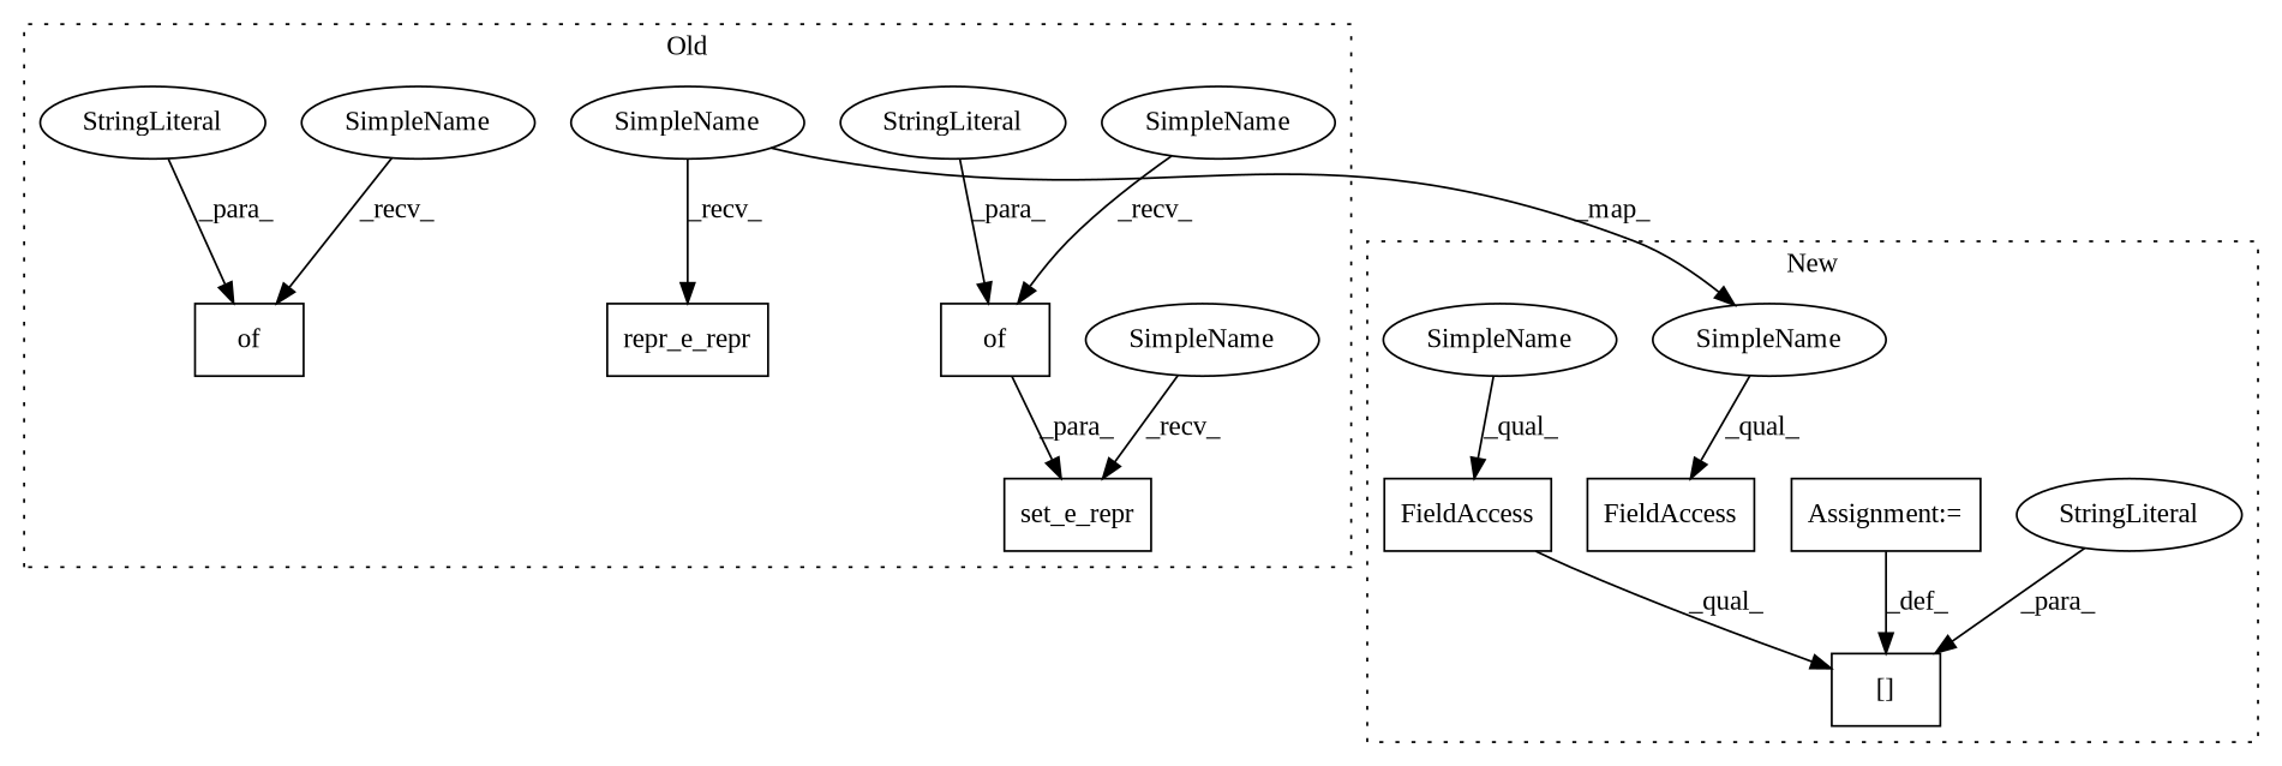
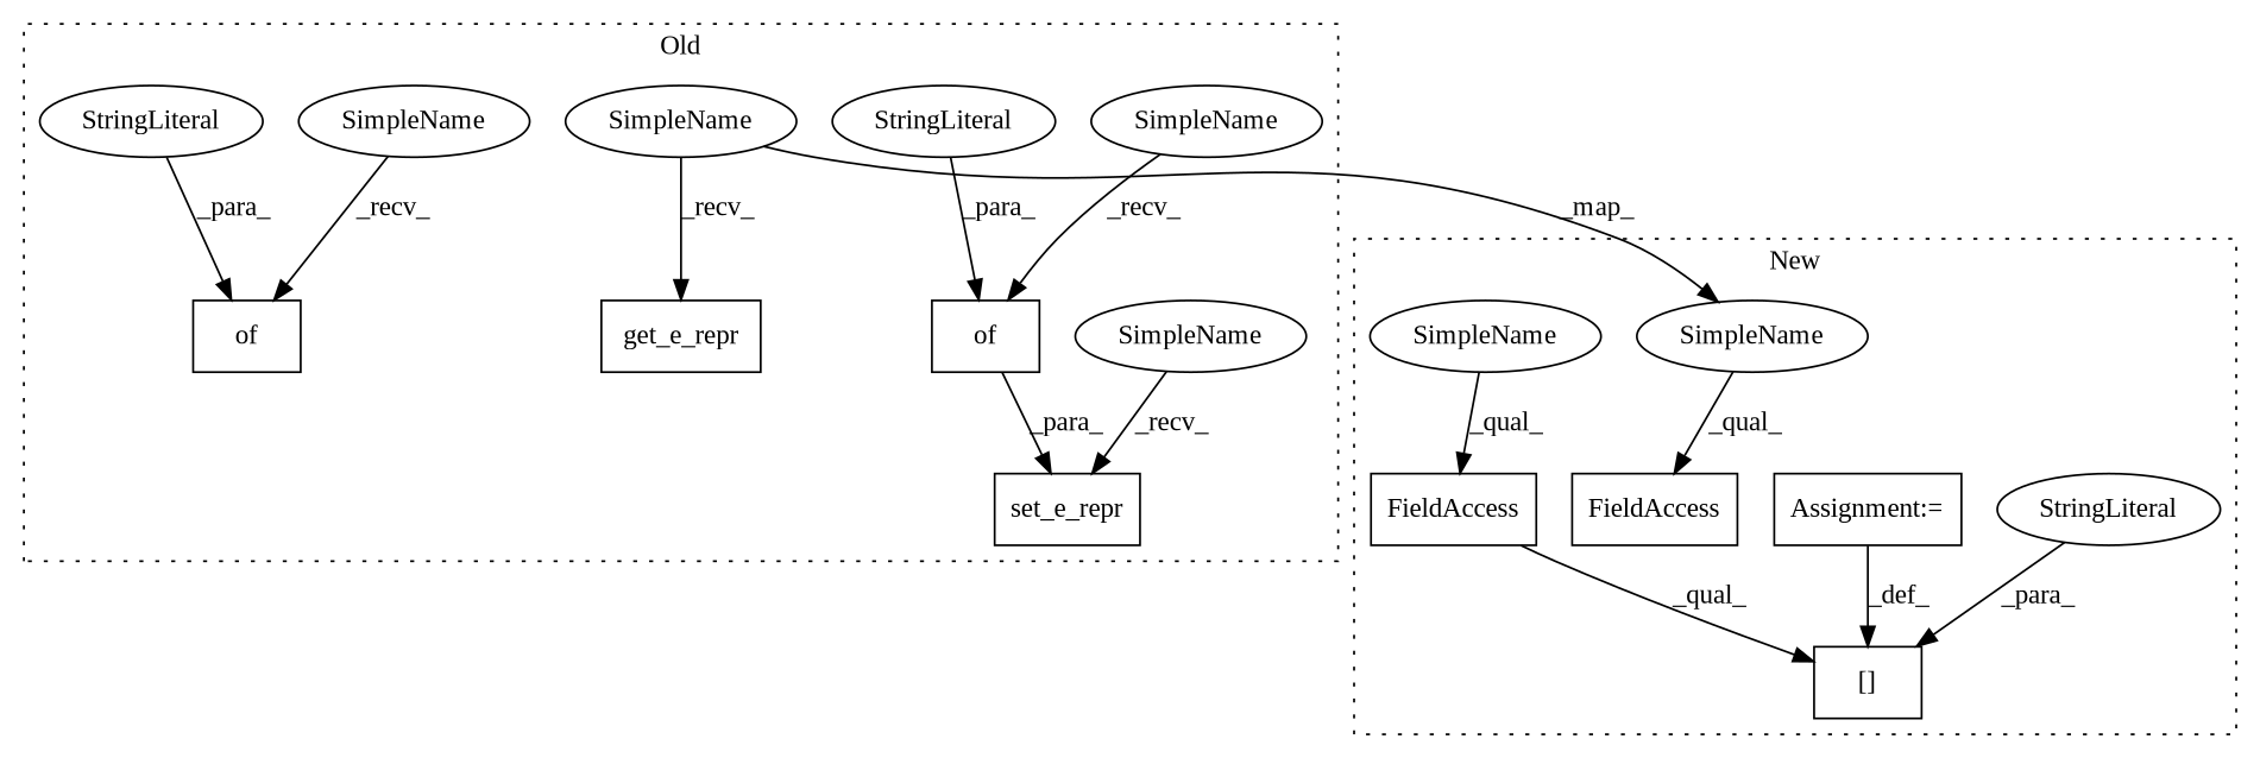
  digraph {
    fontname="Liberation Serif"
    node [a=42 l=3 s=3969 shape=ellipse fontname="Liberation Serif"]
    edge [fontname="Liberation Serif"]
-   n1 [a=32 l=12 label=repr_e_repr s=4413 shape=box]
+   n1 [a=32 l=12 label=get_e_repr s=4413 shape=box]
    n2 [a=32 l="11,1" label=set_e_repr s="4126,4151" shape=box]
    n3 [a=32 l="3,1" label=of s="4141,4150" shape=box]
    n4 [a=32 l="3,1" label=of s="4311,4320" shape=box]
    n5 [a=45 label=StringLiteral s=4144]
    n6 [a=45 label=StringLiteral s=4314]
    n7 [l=2 label=SimpleName s=4123]
    n8 [l=2 label=SimpleName s=4410]
    n9 [label=SimpleName s=4307]
    n10 [label=SimpleName s=4137]
    n11 [a=2 l="9,1" label="[]" s="3969,3981" shape=box]
    n12 [a=45 label=StringLiteral s=3978]
    n13 [a=22 l=8 label=FieldAccess shape=box]
    n14 [a=7 l=1 label="Assignment:=" s=3982 shape=box]
    n15 [a=22 l=8 label=FieldAccess s=4223 shape=box]
    n16 [l=2 label=SimpleName s=4223]
    n17 [l=2 label=SimpleName]
    subgraph cluster_1 {
      label=Old
      style=dotted
      n1
      n2
      n3
      n4
      n5
      n6
      n7
      n8
      n9
      n10
    }
    subgraph cluster_2 {
      label=New
      style=dotted
      n11
      n12
      n13
      n14
      n15
      n16
      n17
    }
    n3 -> n2 [label=_para_]
    n5 -> n3 [label=_para_]
    n6 -> n4 [label=_para_]
    n7 -> n2 [label=_recv_]
    n8 -> n1 [label=_recv_]
    n8 -> n16 [label=_map_]
    n9 -> n4 [label=_recv_]
    n10 -> n3 [label=_recv_]
    n12 -> n11 [label=_para_]
    n13 -> n11 [label=_qual_]
    n14 -> n11 [label=_def_]
    n16 -> n15 [label=_qual_]
    n17 -> n13 [label=_qual_]
  }
